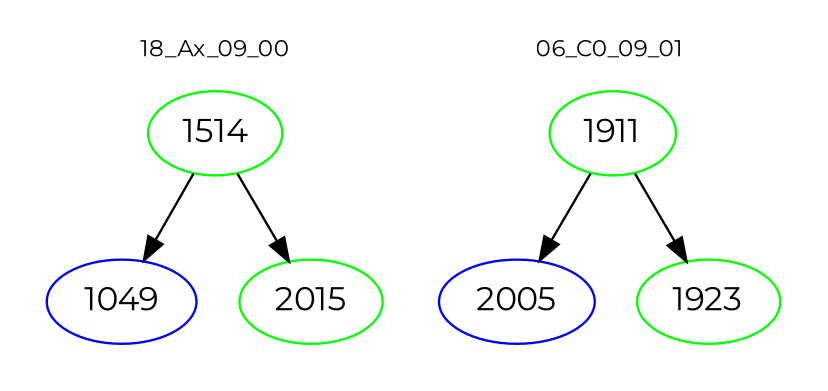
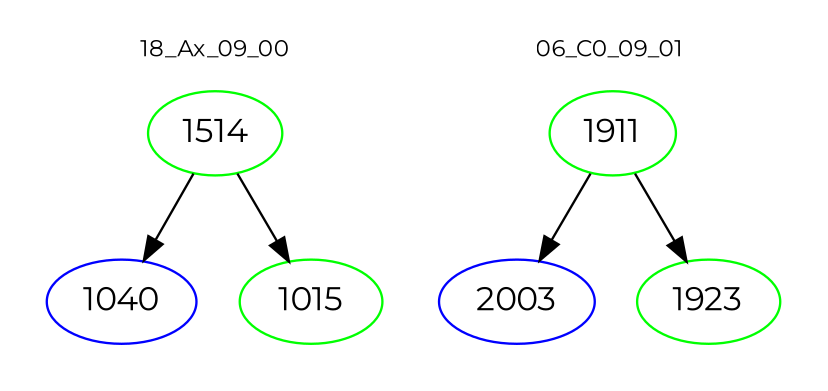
  digraph {
    fontname=Montserrat
    node [color=green fontname=Montserrat]
    edge [color=black fontname=Montserrat]
    n1 [label=1514]
-   n2 [color=blue label=1049]
-   n3 [label=2015]
+   n2 [color=blue label=1040]
+   n3 [label=1015]
    n4 [label=1911]
-   n5 [color=blue label=2005]
+   n5 [color=blue label=2003]
    n6 [label=1923]
    subgraph cluster_1 {
      color=white
      fontsize=10
      label="18_Ax_09_00"
      n1
      n2
      n3
    }
    subgraph cluster_2 {
      color=white
      fontsize=10
      label="06_C0_09_01"
      n4
      n5
      n6
    }
    n1 -> n2
    n1 -> n3
    n4 -> n5
    n4 -> n6
  }
